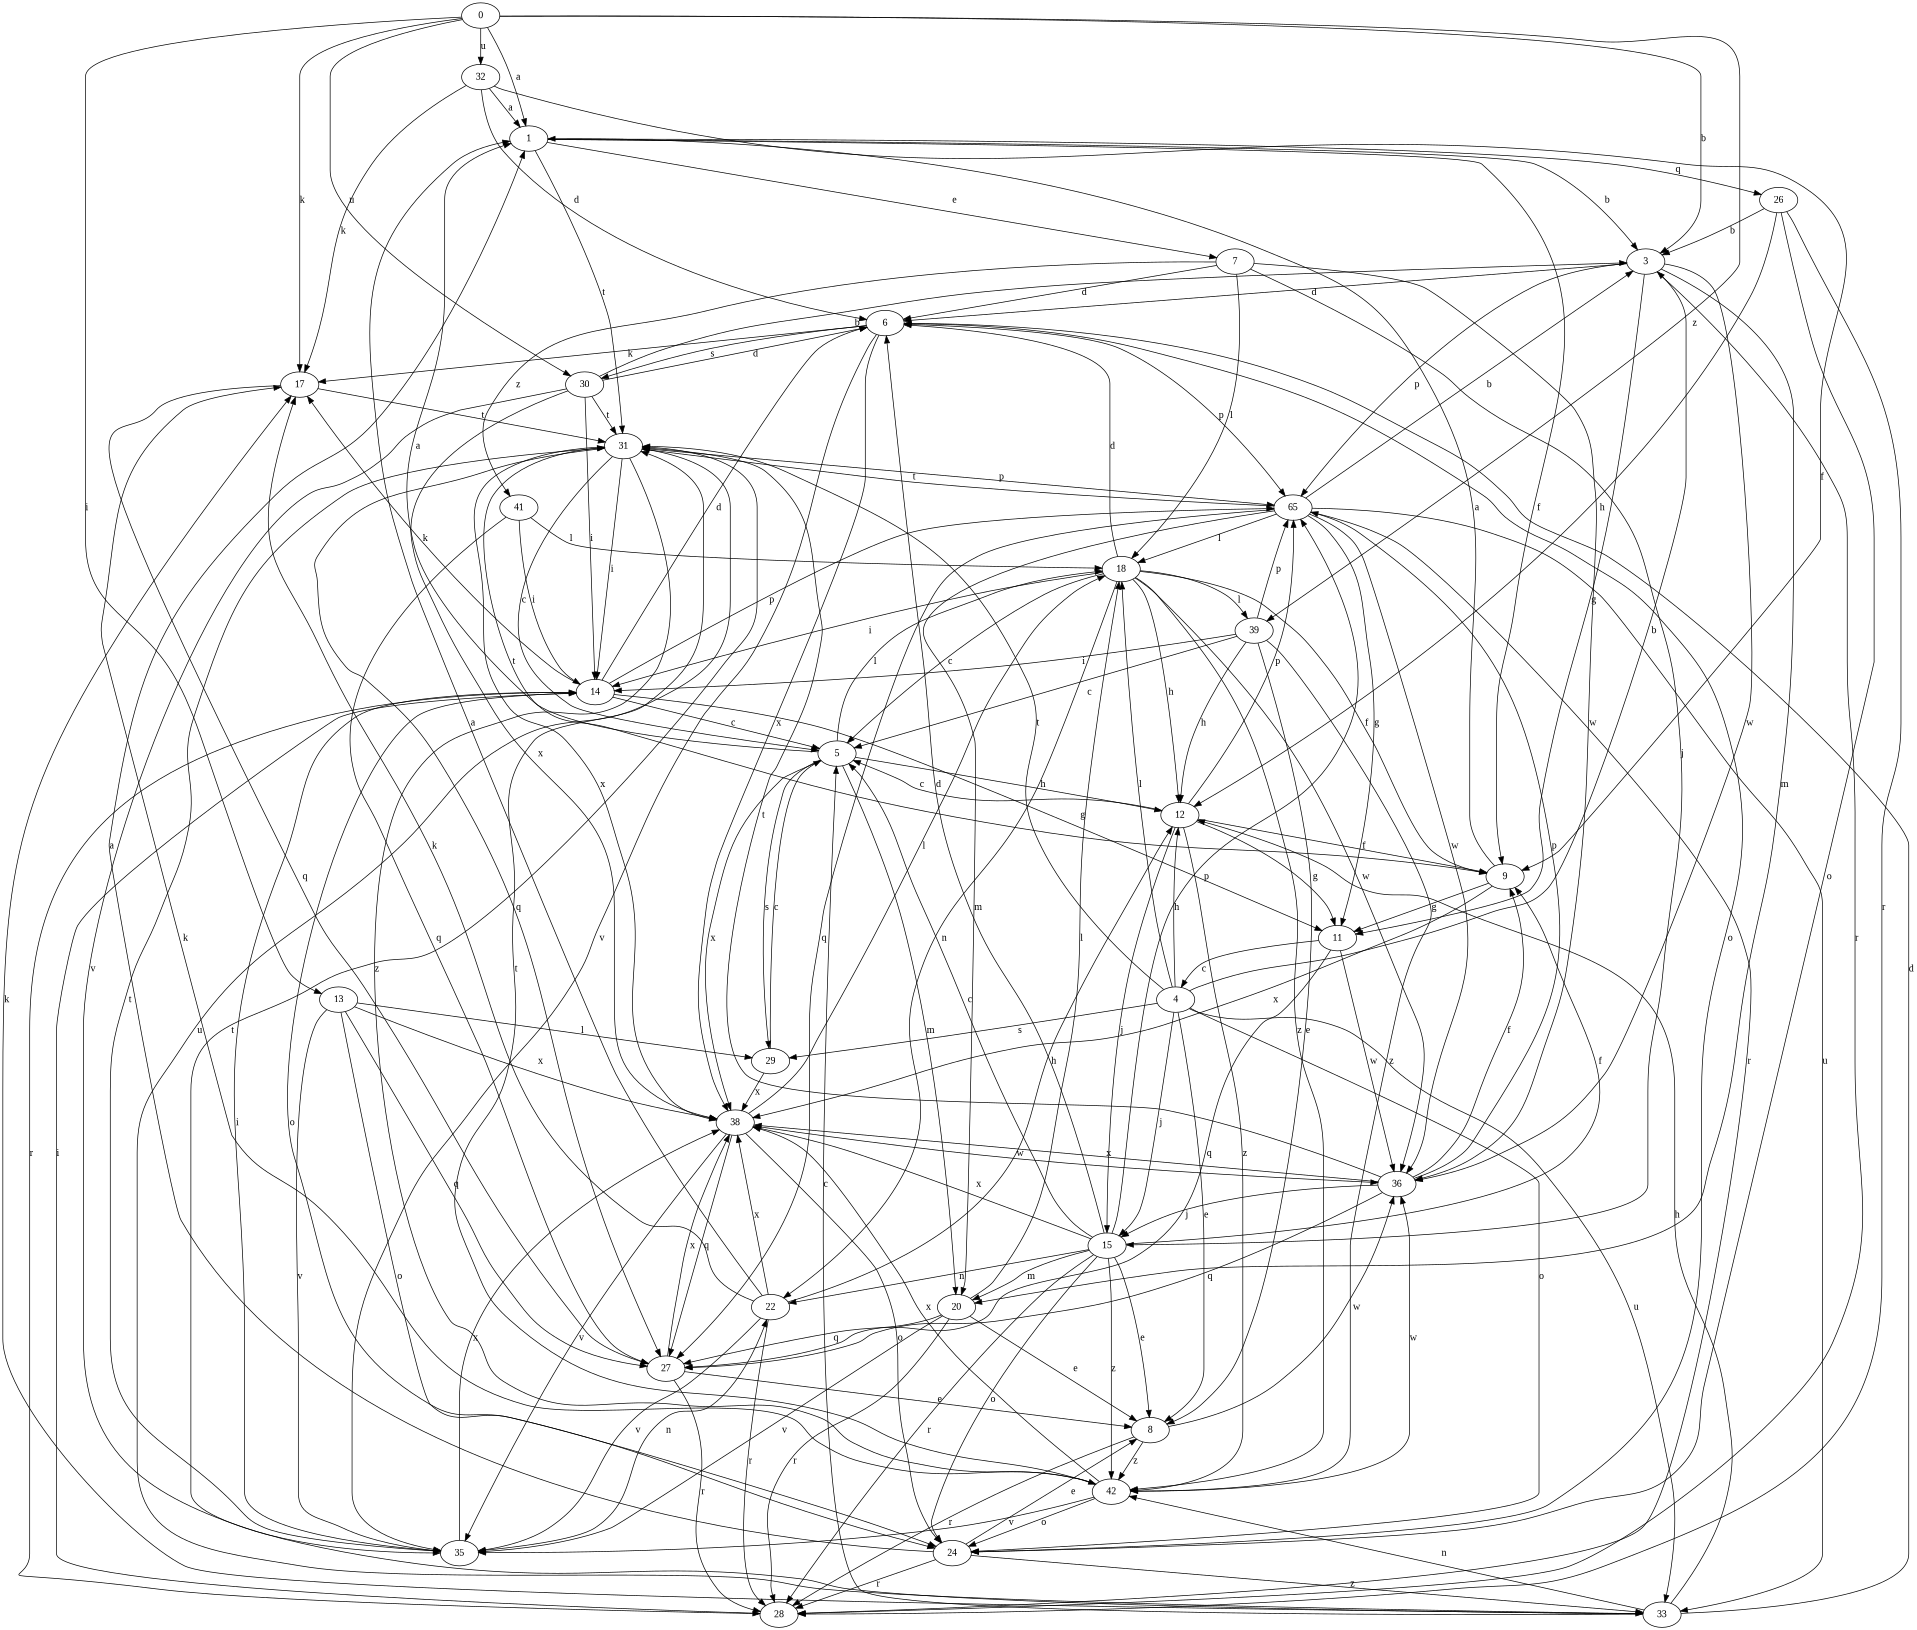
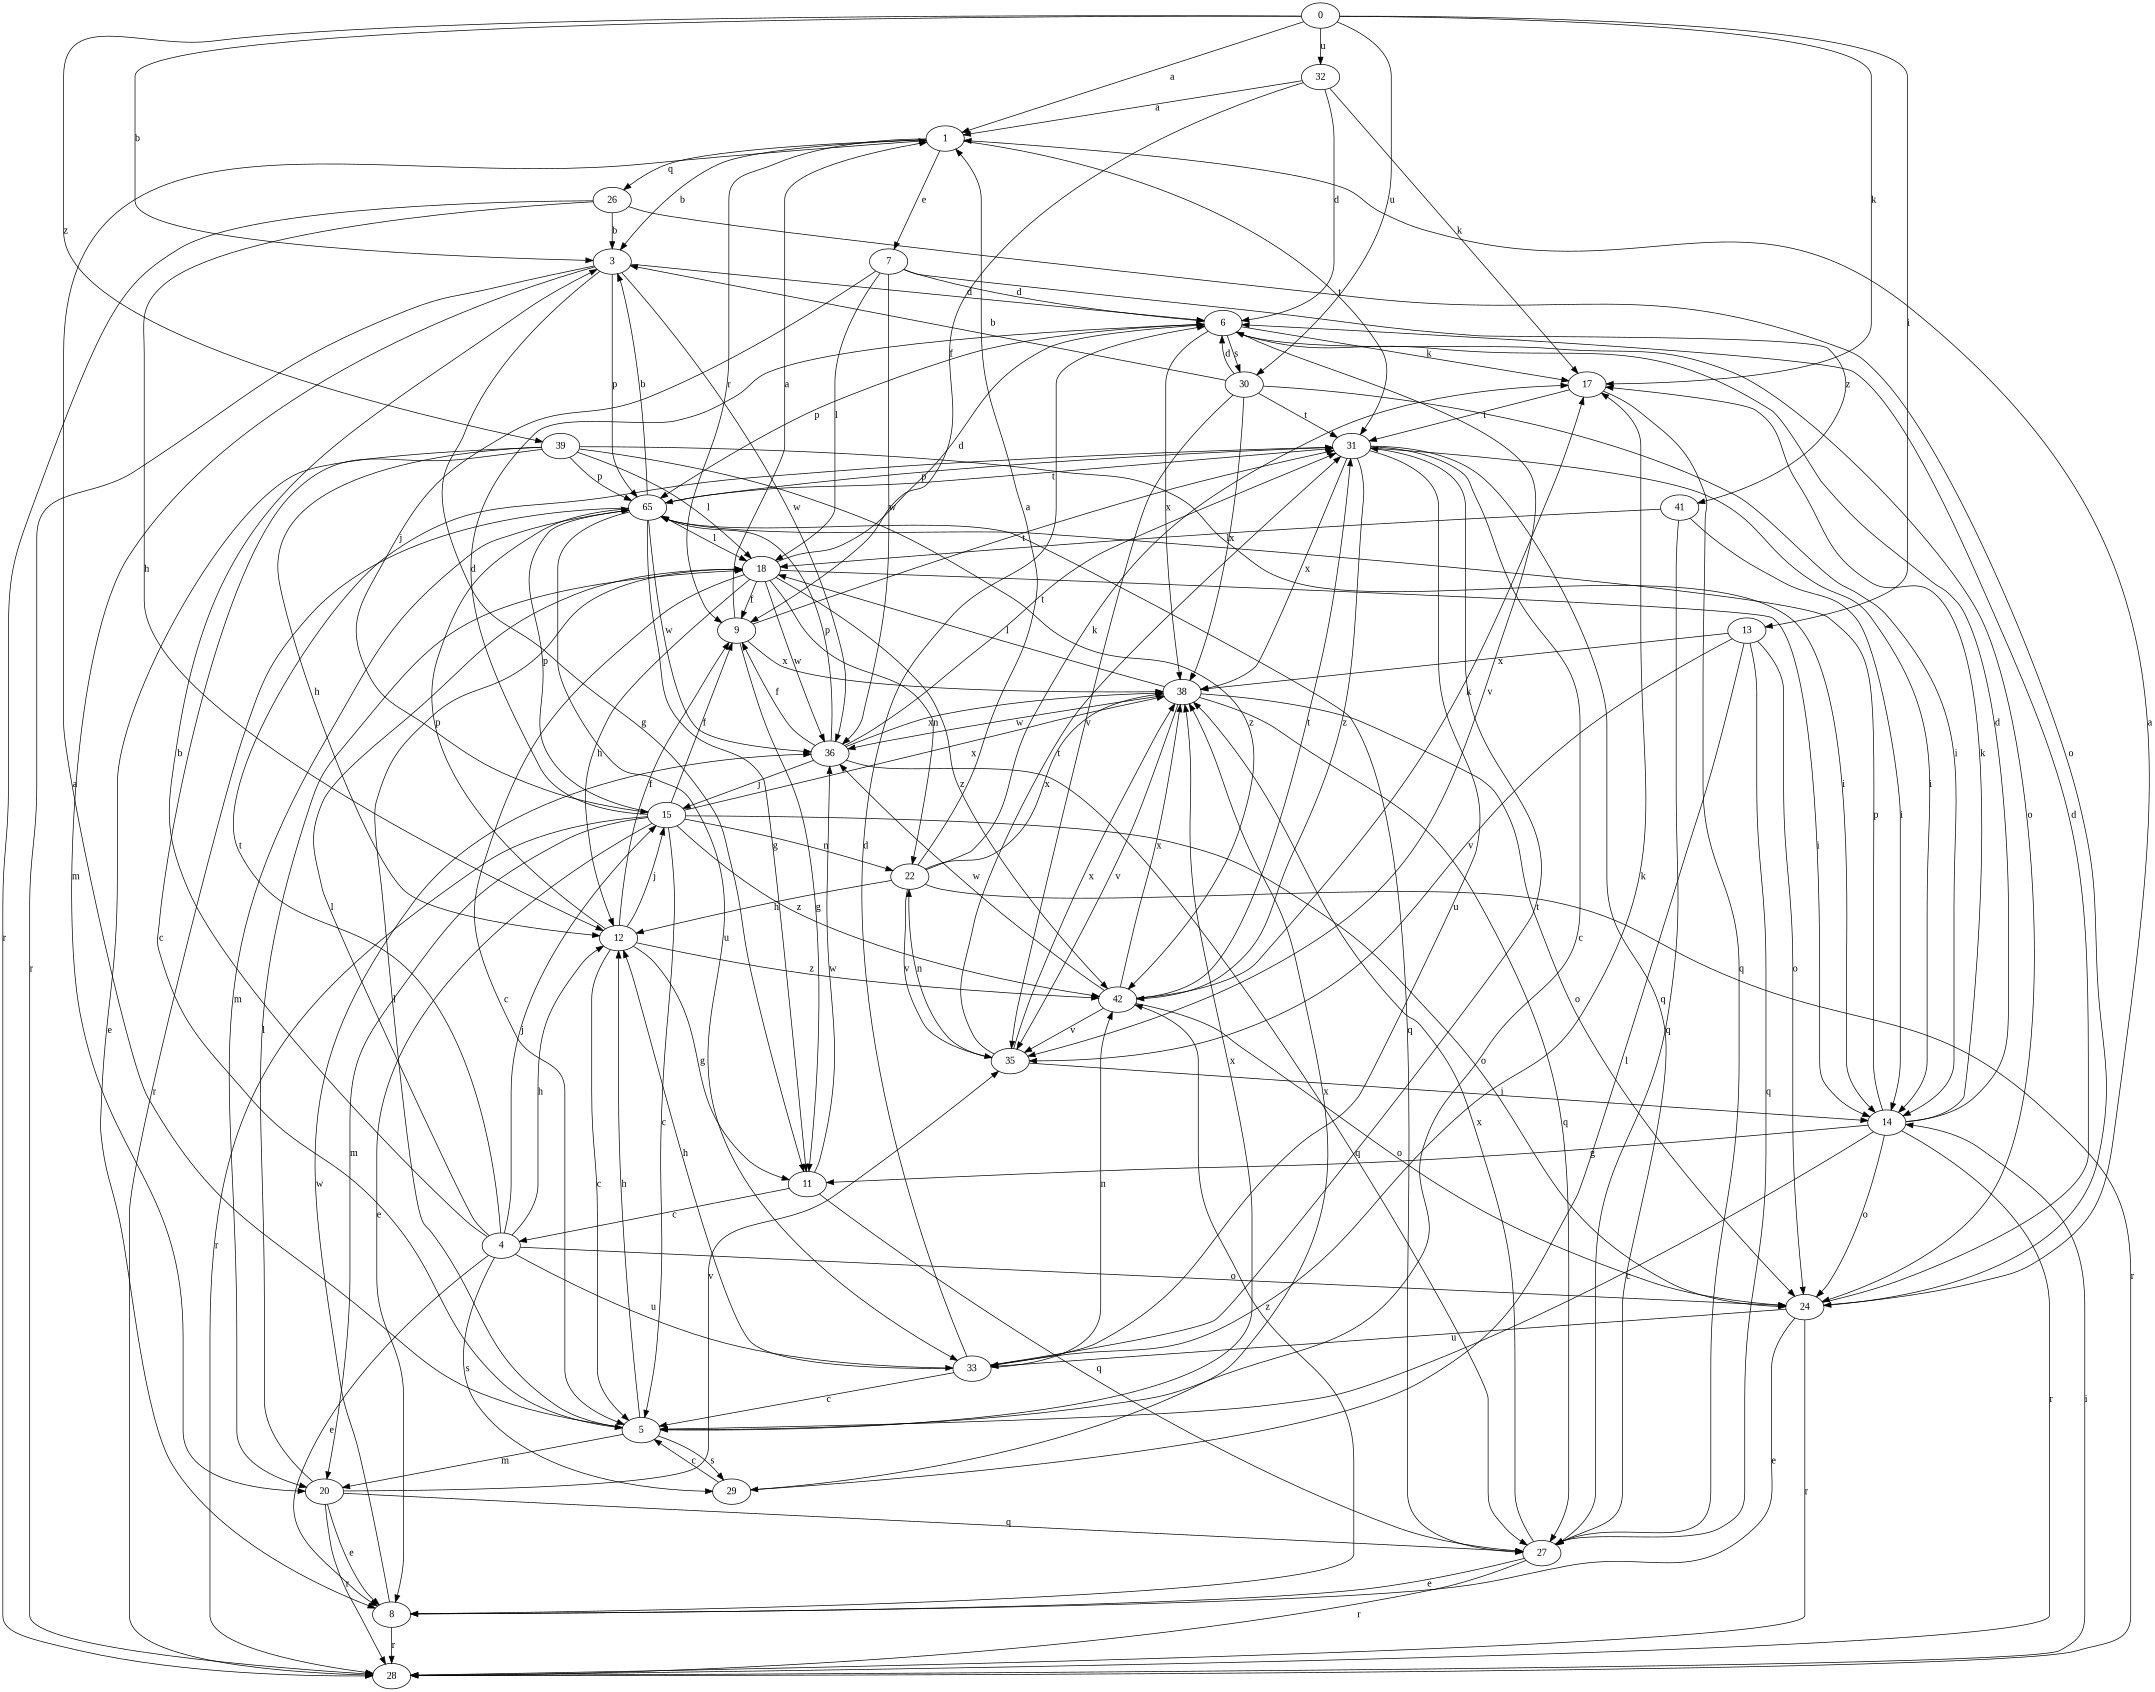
  strict digraph {
    fontname="Liberation Serif"
    node [fontname="Liberation Serif"]
    edge [fontname="Liberation Serif"]
    0
    1
    3
    13
    17
    32
    39
    30
    7
    9
    26
    31
    6
    11
    20
    n16 [label=65]
    28
    36
    24
    29
    38
    35
    27
    33
    12
    5
    42
    8
    18
    14
    15
    41
    4
    22
    0 -> 1 [label=a]
    0 -> 3 [label=b]
    0 -> 13 [label=i]
    0 -> 17 [label=k]
    0 -> 32 [label=u]
    0 -> 39 [label=z]
    0 -> 30 [label=u]
    1 -> 3 [label=b]
    1 -> 7 [label=e]
-   1 -> 9 [label=f]
+   1 -> 9 [label=r]
    1 -> 26 [label=q]
    1 -> 31 [label=t]
    3 -> 6 [label=d]
    3 -> 11 [label=g]
    3 -> 20 [label=m]
    3 -> n16 [label=p]
    3 -> 28 [label=r]
    3 -> 36 [label=w]
    13 -> 24 [label=o]
    13 -> 29 [label=l]
    13 -> 38 [label=x]
    13 -> 35 [label=v]
    13 -> 27 [label=q]
    17 -> 31 [label=t]
    17 -> 27 [label=q]
    32 -> 1 [label=a]
    32 -> 17 [label=k]
    32 -> 9 [label=f]
    32 -> 6 [label=d]
    39 -> n16 [label=p]
    39 -> 12 [label=h]
    39 -> 5 [label=c]
    39 -> 42 [label=z]
    39 -> 8 [label=e]
-   18 -> 39 [label=l]
+   39 -> 18 [label=l]
    39 -> 14 [label=i]
    30 -> 3 [label=b]
    30 -> 31 [label=t]
    30 -> 6 [label=d]
    30 -> 38 [label=x]
    30 -> 35 [label=v]
    30 -> 14 [label=i]
    7 -> 6 [label=d]
    7 -> 36 [label=w]
    7 -> 18 [label=l]
    7 -> 15 [label=j]
    7 -> 41 [label=z]
    9 -> 1 [label=a]
    9 -> 31 [label=t]
    9 -> 11 [label=g]
    9 -> 38 [label=x]
    26 -> 3 [label=b]
    26 -> 28 [label=r]
    26 -> 24 [label=o]
    26 -> 12 [label=h]
    31 -> n16 [label=p]
    31 -> 38 [label=x]
    31 -> 27 [label=q]
    31 -> 33 [label=u]
    31 -> 5 [label=c]
    31 -> 42 [label=z]
    31 -> 14 [label=i]
    6 -> 17 [label=k]
    6 -> 30 [label=s]
    6 -> n16 [label=p]
    6 -> 24 [label=o]
    6 -> 38 [label=x]
    6 -> 35 [label=v]
    11 -> 36 [label=w]
    11 -> 27 [label=q]
    11 -> 4 [label=c]
    20 -> 28 [label=r]
    20 -> 35 [label=v]
    20 -> 27 [label=q]
    20 -> 8 [label=e]
    20 -> 18 [label=l]
    n16 -> 3 [label=b]
    n16 -> 31 [label=t]
    n16 -> 11 [label=g]
    n16 -> 20 [label=m]
    n16 -> 28 [label=r]
    n16 -> 36 [label=w]
    n16 -> 27 [label=q]
    n16 -> 33 [label=u]
    n16 -> 18 [label=l]
    28 -> 14 [label=i]
    36 -> 9 [label=f]
    36 -> 31 [label=t]
    36 -> n16 [label=p]
    36 -> 38 [label=x]
    36 -> 27 [label=q]
    36 -> 15 [label=j]
    24 -> 1 [label=a]
+   24 -> 6 [label=d]
    24 -> 28 [label=r]
-   24 -> 33 [label=z]
+   24 -> 33 [label=u]
    24 -> 8 [label=e]
    29 -> 38 [label=x]
    29 -> 5 [label=c]
    38 -> 36 [label=w]
    38 -> 24 [label=o]
    38 -> 35 [label=v]
    38 -> 27 [label=q]
    38 -> 18 [label=l]
    35 -> 31 [label=t]
    35 -> 38 [label=x]
    35 -> 14 [label=i]
    35 -> 22 [label=n]
    27 -> 28 [label=r]
    27 -> 38 [label=x]
    27 -> 8 [label=e]
    33 -> 17 [label=k]
    33 -> 31 [label=t]
    33 -> 6 [label=d]
    33 -> 12 [label=h]
    33 -> 5 [label=c]
    33 -> 42 [label=n]
    12 -> 9 [label=f]
    12 -> 11 [label=g]
    12 -> n16 [label=p]
    12 -> 5 [label=c]
    12 -> 42 [label=z]
    12 -> 15 [label=j]
    5 -> 1 [label=a]
    5 -> 20 [label=m]
    5 -> 29 [label=s]
    5 -> 38 [label=x]
    5 -> 12 [label=h]
    5 -> 18 [label=l]
    42 -> 17 [label=k]
    42 -> 31 [label=t]
    42 -> 36 [label=w]
    42 -> 24 [label=o]
    42 -> 38 [label=x]
    42 -> 35 [label=v]
    8 -> 28 [label=r]
    8 -> 36 [label=w]
    8 -> 42 [label=z]
    18 -> 9 [label=f]
    18 -> 6 [label=d]
    18 -> 36 [label=w]
    18 -> 12 [label=h]
    18 -> 5 [label=c]
    18 -> 42 [label=z]
    18 -> 14 [label=i]
    18 -> 22 [label=n]
    14 -> 17 [label=k]
    14 -> 6 [label=d]
    14 -> 11 [label=g]
    14 -> n16 [label=p]
    14 -> 28 [label=r]
    14 -> 24 [label=o]
    14 -> 5 [label=c]
    15 -> 9 [label=f]
    15 -> 6 [label=d]
    15 -> 20 [label=m]
    15 -> n16 [label=p]
    15 -> 28 [label=r]
    15 -> 24 [label=o]
    15 -> 38 [label=x]
    15 -> 5 [label=c]
    15 -> 42 [label=z]
    15 -> 8 [label=e]
    15 -> 22 [label=n]
    41 -> 27 [label=q]
    41 -> 18 [label=l]
    41 -> 14 [label=i]
    4 -> 3 [label=b]
    4 -> 31 [label=t]
    4 -> 24 [label=o]
    4 -> 29 [label=s]
    4 -> 33 [label=u]
    4 -> 12 [label=h]
    4 -> 8 [label=e]
    4 -> 18 [label=l]
    4 -> 15 [label=j]
    22 -> 1 [label=a]
    22 -> 17 [label=k]
    22 -> 28 [label=r]
    22 -> 38 [label=x]
    22 -> 35 [label=v]
    22 -> 12 [label=h]
  }
